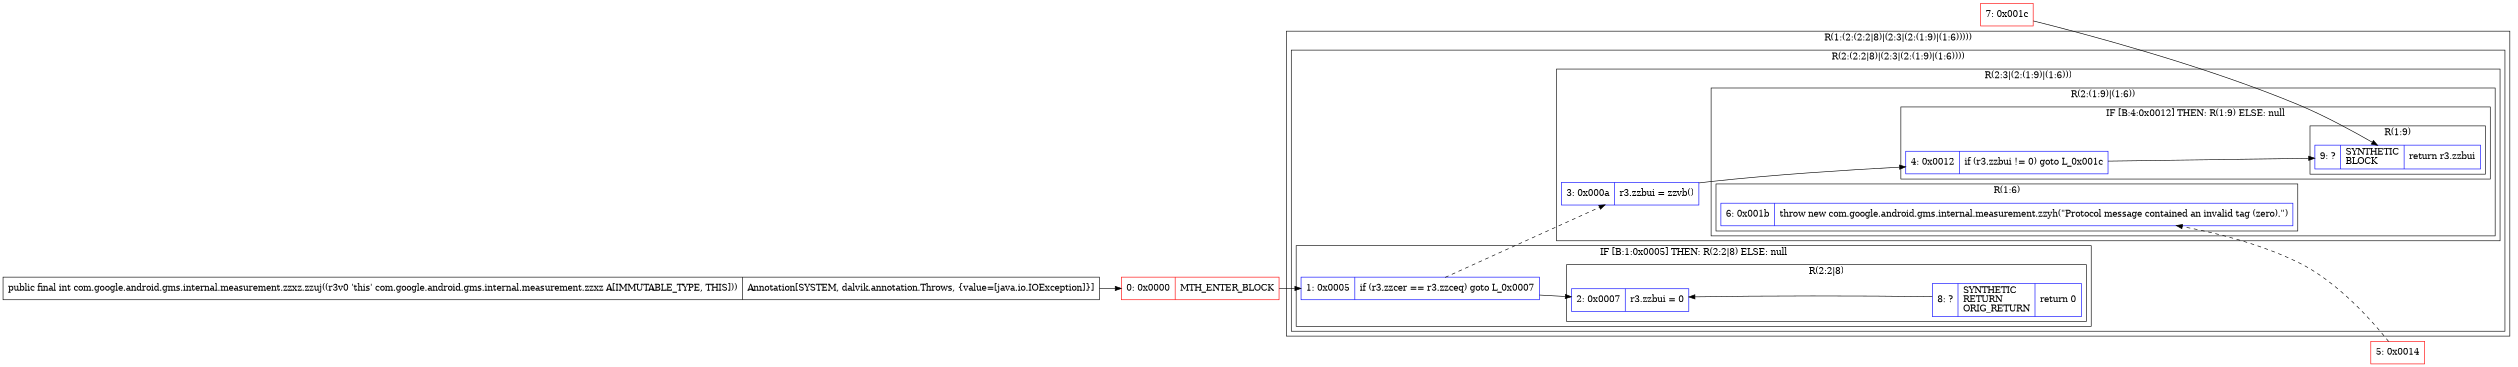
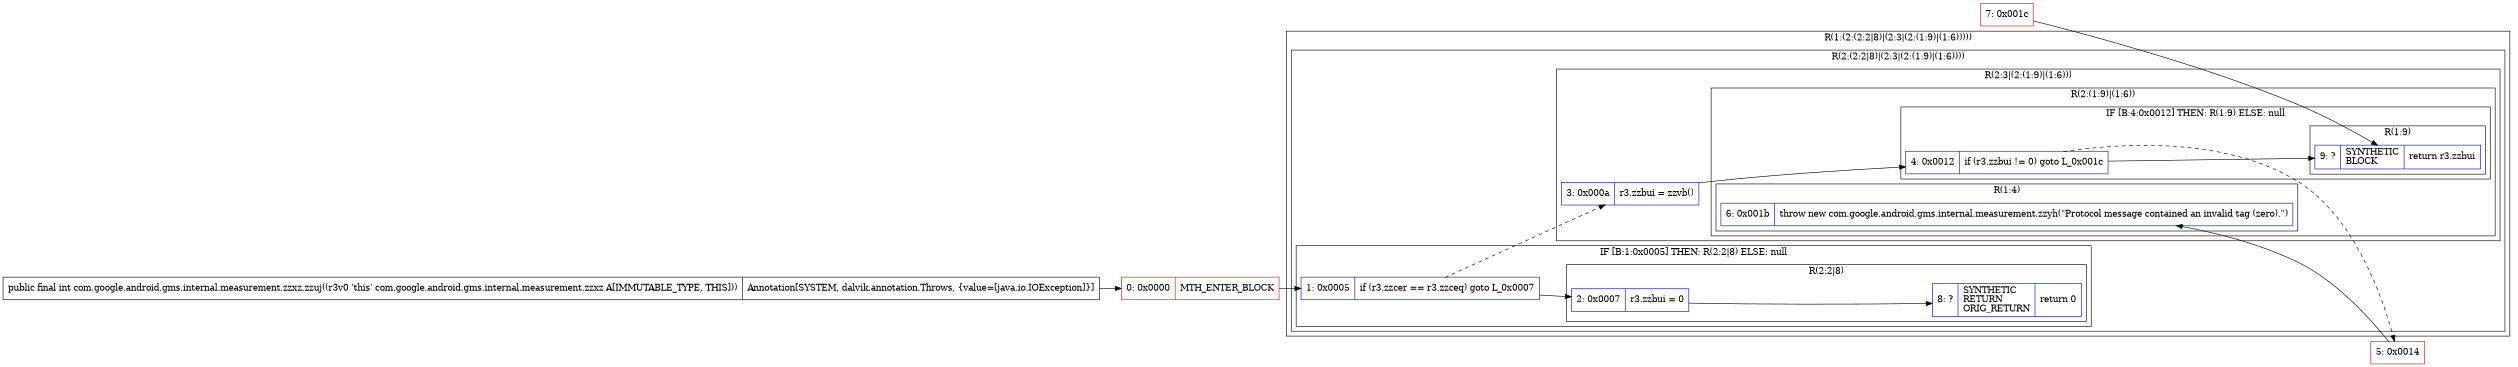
  digraph {
    rankdir=LR
    node [color=blue shape=record]
    n1 [label="{2\:\ 0x0007|r3.zzbui = 0\l}"]
    n2 [label="{8\:\ ?|SYNTHETIC\lRETURN\lORIG_RETURN\l|return 0\l}"]
    n3 [label="{1\:\ 0x0005|if (r3.zzcer == r3.zzceq) goto L_0x0007\l}"]
    n4 [label="{9\:\ ?|SYNTHETIC\lBLOCK\l|return r3.zzbui\l}"]
    n5 [label="{4\:\ 0x0012|if (r3.zzbui != 0) goto L_0x001c\l}"]
    n6 [label="{6\:\ 0x001b|throw new com.google.android.gms.internal.measurement.zzyh(\"Protocol message contained an invalid tag (zero).\")\l}"]
    n7 [label="{3\:\ 0x000a|r3.zzbui = zzvb()\l}"]
    n8 [color=red label="{5\:\ 0x0014}"]
    n9 [color=red label="{7\:\ 0x001c}"]
    n10 [color=red label="{0\:\ 0x0000|MTH_ENTER_BLOCK\l}"]
    n11 [label="{public final int com.google.android.gms.internal.measurement.zzxz.zzuj((r3v0 'this' com.google.android.gms.internal.measurement.zzxz A[IMMUTABLE_TYPE, THIS]))  | Annotation[SYSTEM, dalvik.annotation.Throws, \{value=[java.io.IOException]\}]\l}" color=""]
    subgraph cluster_1 {
      label="R(1:(2:(2:2|8)|(2:3|(2:(1:9)|(1:6)))))"
      subgraph cluster_2 {
        label="R(2:(2:2|8)|(2:3|(2:(1:9)|(1:6))))"
        subgraph cluster_3 {
          label="IF [B:1:0x0005] THEN: R(2:2|8) ELSE: null"
          n3
          subgraph cluster_4 {
            label="R(2:2|8)"
            n1
            n2
          }
        }
        subgraph cluster_5 {
          label="R(2:3|(2:(1:9)|(1:6)))"
          n7
          subgraph cluster_6 {
            label="R(2:(1:9)|(1:6))"
            subgraph cluster_7 {
              label="IF [B:4:0x0012] THEN: R(1:9) ELSE: null"
              n5
              subgraph cluster_8 {
                label="R(1:9)"
                n4
              }
            }
            subgraph cluster_9 {
-             label="R(1:6)"
+             label="R(1:4)"
              n6
            }
          }
        }
      }
    }
-   n2 -> n1
+   n1 -> n2
    n3 -> n1
    n3 -> n7 [style=dashed]
    n5 -> n4
+   n5 -> n8 [style=dashed]
    n7 -> n5
-   n8 -> n6 [style=dashed]
+   n8 -> n6
    n9 -> n4
    n10 -> n3
    n11 -> n10
  }
